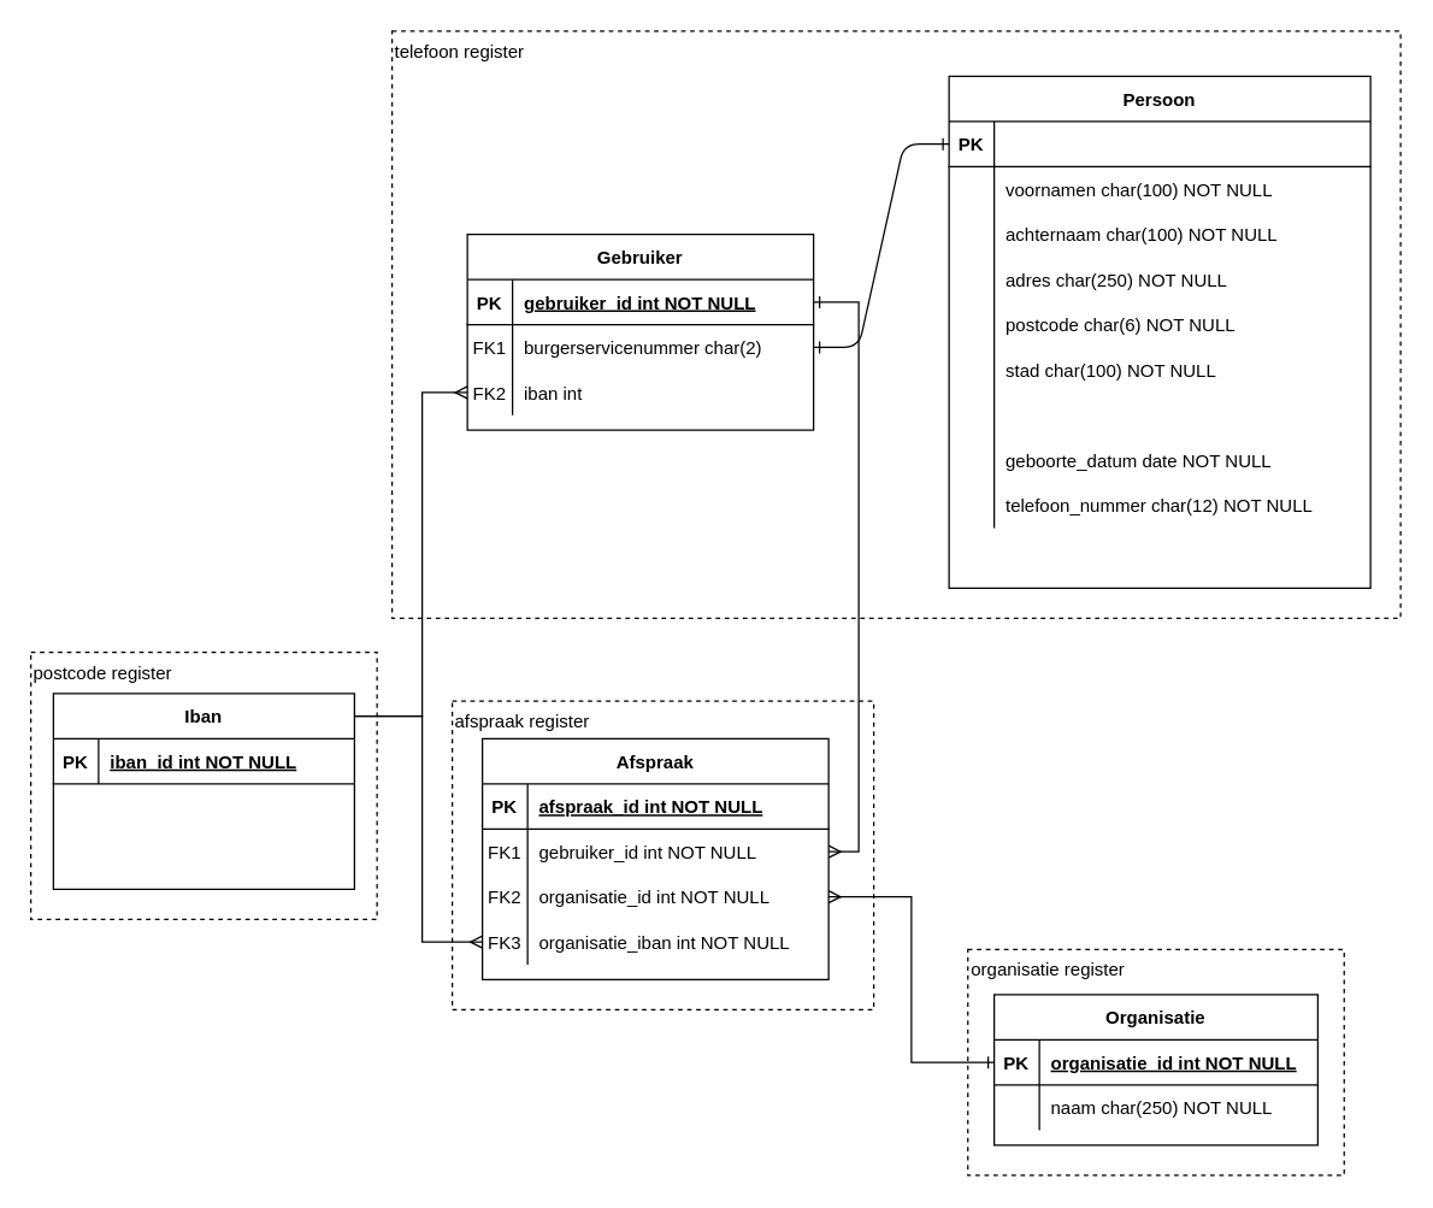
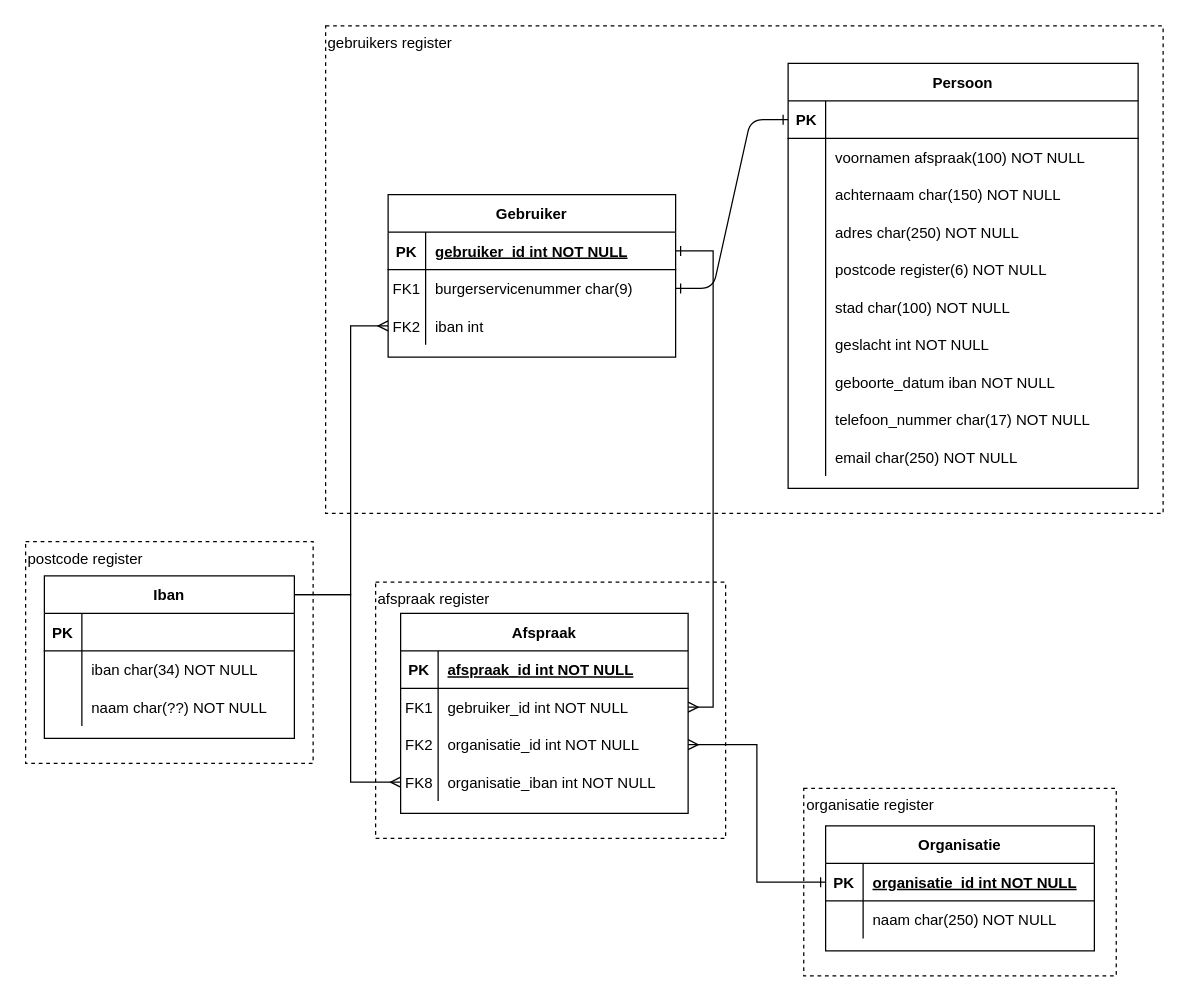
  <mxCell id="0" />
  <mxCell id="1" parent="0" />
  <mxCell id="2" value="afspraak register" style="rounded=0;whiteSpace=wrap;html=1;align=left;fillColor=none;verticalAlign=top;dashed=1;" vertex="1" parent="1"><mxGeometry x="300" y="465" width="280" height="205" as="geometry" /></mxCell>
  <mxCell id="3" value="organisatie register" style="rounded=0;whiteSpace=wrap;html=1;align=left;fillColor=none;verticalAlign=top;dashed=1;" vertex="1" parent="1"><mxGeometry x="642.5" y="630" width="250" height="150" as="geometry" /></mxCell>
- <mxCell id="4" value="telefoon register" style="rounded=0;whiteSpace=wrap;html=1;align=left;fillColor=none;verticalAlign=top;dashed=1;" vertex="1" parent="1"><mxGeometry x="260" y="20" width="670" height="390" as="geometry" /></mxCell>
+ <mxCell id="4" value="gebruikers register" style="rounded=0;whiteSpace=wrap;html=1;align=left;fillColor=none;verticalAlign=top;dashed=1;" vertex="1" parent="1"><mxGeometry x="260" y="20" width="670" height="390" as="geometry" /></mxCell>
  <mxCell id="5" value="" style="edgeStyle=entityRelationEdgeStyle;endArrow=ERone;startArrow=ERone;endFill=0;startFill=0;" parent="1" source="64" target="31" edge="1"><mxGeometry width="100" height="100" relative="1" as="geometry"><mxPoint x="460" y="1110" as="sourcePoint" /><mxPoint x="570" y="585" as="targetPoint" /></mxGeometry></mxCell>
  <mxCell id="6" style="edgeStyle=orthogonalEdgeStyle;rounded=0;orthogonalLoop=1;jettySize=auto;html=1;endArrow=ERone;endFill=0;startArrow=ERmany;startFill=0;" parent="1" source="67" target="71" edge="1"><mxGeometry relative="1" as="geometry"><Array as="points"><mxPoint x="280" y="260" /><mxPoint x="280" y="475" /></Array></mxGeometry></mxCell>
  <mxCell id="7" style="edgeStyle=orthogonalEdgeStyle;rounded=0;orthogonalLoop=1;jettySize=auto;html=1;startArrow=ERmany;startFill=0;endArrow=ERone;endFill=0;" parent="1" source="15" target="22" edge="1"><mxGeometry relative="1" as="geometry" /></mxCell>
  <mxCell id="8" value="Afspraak" style="shape=table;startSize=30;container=1;collapsible=1;childLayout=tableLayout;fixedRows=1;rowLines=0;fontStyle=1;align=center;resizeLast=1;" parent="1" vertex="1"><mxGeometry x="320" y="490" width="230" height="160" as="geometry" /></mxCell>
  <mxCell id="9" value="" style="shape=partialRectangle;collapsible=0;dropTarget=0;pointerEvents=0;fillColor=none;top=0;left=0;bottom=1;right=0;points=[[0,0.5],[1,0.5]];portConstraint=eastwest;" parent="8" vertex="1"><mxGeometry y="30" width="230" height="30" as="geometry" /></mxCell>
  <mxCell id="10" value="PK" style="shape=partialRectangle;connectable=0;fillColor=none;top=0;left=0;bottom=0;right=0;fontStyle=1;overflow=hidden;" parent="9" vertex="1"><mxGeometry width="30" height="30" as="geometry" /></mxCell>
  <mxCell id="11" value="afspraak_id int NOT NULL" style="shape=partialRectangle;connectable=0;fillColor=none;top=0;left=0;bottom=0;right=0;align=left;spacingLeft=6;fontStyle=5;overflow=hidden;" parent="9" vertex="1"><mxGeometry x="30" width="200" height="30" as="geometry" /></mxCell>
  <mxCell id="12" value="" style="shape=partialRectangle;collapsible=0;dropTarget=0;pointerEvents=0;fillColor=none;top=0;left=0;bottom=0;right=0;points=[[0,0.5],[1,0.5]];portConstraint=eastwest;" parent="8" vertex="1"><mxGeometry y="60" width="230" height="30" as="geometry" /></mxCell>
  <mxCell id="13" value="FK1" style="shape=partialRectangle;connectable=0;fillColor=none;top=0;left=0;bottom=0;right=0;editable=1;overflow=hidden;" parent="12" vertex="1"><mxGeometry width="30" height="30" as="geometry" /></mxCell>
  <mxCell id="14" value="gebruiker_id int NOT NULL" style="shape=partialRectangle;connectable=0;fillColor=none;top=0;left=0;bottom=0;right=0;align=left;spacingLeft=6;overflow=hidden;" parent="12" vertex="1"><mxGeometry x="30" width="200" height="30" as="geometry" /></mxCell>
  <mxCell id="15" value="" style="shape=partialRectangle;collapsible=0;dropTarget=0;pointerEvents=0;fillColor=none;top=0;left=0;bottom=0;right=0;points=[[0,0.5],[1,0.5]];portConstraint=eastwest;" parent="8" vertex="1"><mxGeometry y="90" width="230" height="30" as="geometry" /></mxCell>
  <mxCell id="16" value="FK2" style="shape=partialRectangle;connectable=0;fillColor=none;top=0;left=0;bottom=0;right=0;editable=1;overflow=hidden;" parent="15" vertex="1"><mxGeometry width="30" height="30" as="geometry" /></mxCell>
  <mxCell id="17" value="organisatie_id int NOT NULL" style="shape=partialRectangle;connectable=0;fillColor=none;top=0;left=0;bottom=0;right=0;align=left;spacingLeft=6;overflow=hidden;" parent="15" vertex="1"><mxGeometry x="30" width="200" height="30" as="geometry" /></mxCell>
  <mxCell id="18" value="" style="shape=partialRectangle;collapsible=0;dropTarget=0;pointerEvents=0;fillColor=none;top=0;left=0;bottom=0;right=0;points=[[0,0.5],[1,0.5]];portConstraint=eastwest;" parent="8" vertex="1"><mxGeometry y="120" width="230" height="30" as="geometry" /></mxCell>
- <mxCell id="19" value="FK3" style="shape=partialRectangle;connectable=0;fillColor=none;top=0;left=0;bottom=0;right=0;editable=1;overflow=hidden;" parent="18" vertex="1"><mxGeometry width="30" height="30" as="geometry" /></mxCell>
+ <mxCell id="19" value="FK8" style="shape=partialRectangle;connectable=0;fillColor=none;top=0;left=0;bottom=0;right=0;editable=1;overflow=hidden;" parent="18" vertex="1"><mxGeometry width="30" height="30" as="geometry" /></mxCell>
  <mxCell id="20" value="organisatie_iban int NOT NULL" style="shape=partialRectangle;connectable=0;fillColor=none;top=0;left=0;bottom=0;right=0;align=left;spacingLeft=6;overflow=hidden;" parent="18" vertex="1"><mxGeometry x="30" width="200" height="30" as="geometry" /></mxCell>
  <mxCell id="21" value="Organisatie" style="shape=table;startSize=30;container=1;collapsible=1;childLayout=tableLayout;fixedRows=1;rowLines=0;fontStyle=1;align=center;resizeLast=1;" parent="1" vertex="1"><mxGeometry x="660" y="660" width="215" height="100" as="geometry" /></mxCell>
  <mxCell id="22" value="" style="shape=partialRectangle;collapsible=0;dropTarget=0;pointerEvents=0;fillColor=none;top=0;left=0;bottom=1;right=0;points=[[0,0.5],[1,0.5]];portConstraint=eastwest;" parent="21" vertex="1"><mxGeometry y="30" width="215" height="30" as="geometry" /></mxCell>
  <mxCell id="23" value="PK" style="shape=partialRectangle;connectable=0;fillColor=none;top=0;left=0;bottom=0;right=0;fontStyle=1;overflow=hidden;" parent="22" vertex="1"><mxGeometry width="30" height="30" as="geometry" /></mxCell>
  <mxCell id="24" value="organisatie_id int NOT NULL" style="shape=partialRectangle;connectable=0;fillColor=none;top=0;left=0;bottom=0;right=0;align=left;spacingLeft=6;fontStyle=5;overflow=hidden;" parent="22" vertex="1"><mxGeometry x="30" width="185" height="30" as="geometry" /></mxCell>
  <mxCell id="25" value="" style="shape=partialRectangle;collapsible=0;dropTarget=0;pointerEvents=0;fillColor=none;top=0;left=0;bottom=0;right=0;points=[[0,0.5],[1,0.5]];portConstraint=eastwest;" parent="21" vertex="1"><mxGeometry y="60" width="215" height="30" as="geometry" /></mxCell>
  <mxCell id="26" value="" style="shape=partialRectangle;connectable=0;fillColor=none;top=0;left=0;bottom=0;right=0;editable=1;overflow=hidden;" parent="25" vertex="1"><mxGeometry width="30" height="30" as="geometry" /></mxCell>
  <mxCell id="27" value="naam char(250) NOT NULL" style="shape=partialRectangle;connectable=0;fillColor=none;top=0;left=0;bottom=0;right=0;align=left;spacingLeft=6;overflow=hidden;" parent="25" vertex="1"><mxGeometry x="30" width="185" height="30" as="geometry" /></mxCell>
  <mxCell id="28" style="edgeStyle=orthogonalEdgeStyle;rounded=0;orthogonalLoop=1;jettySize=auto;html=1;startArrow=ERmany;startFill=0;endArrow=ERone;endFill=0;" parent="1" source="18" target="71" edge="1"><mxGeometry relative="1" as="geometry"><Array as="points"><mxPoint x="280" y="625" /><mxPoint x="280" y="475" /></Array></mxGeometry></mxCell>
  <mxCell id="29" style="edgeStyle=orthogonalEdgeStyle;rounded=0;orthogonalLoop=1;jettySize=auto;html=1;startArrow=ERone;startFill=0;endArrow=ERmany;endFill=0;" parent="1" source="61" target="12" edge="1"><mxGeometry relative="1" as="geometry"><Array as="points"><mxPoint x="570" y="200" /><mxPoint x="570" y="565" /></Array></mxGeometry></mxCell>
  <mxCell id="30" value="Persoon" style="shape=table;startSize=30;container=1;collapsible=1;childLayout=tableLayout;fixedRows=1;rowLines=0;fontStyle=1;align=center;resizeLast=1;" parent="1" vertex="1"><mxGeometry x="630" y="50" width="280" height="340" as="geometry" /></mxCell>
  <mxCell id="31" value="" style="shape=partialRectangle;collapsible=0;dropTarget=0;pointerEvents=0;fillColor=none;points=[[0,0.5],[1,0.5]];portConstraint=eastwest;top=0;left=0;right=0;bottom=1;" parent="30" vertex="1"><mxGeometry y="30" width="280" height="30" as="geometry" /></mxCell>
  <mxCell id="32" value="PK" style="shape=partialRectangle;overflow=hidden;connectable=0;fillColor=none;top=0;left=0;bottom=0;right=0;fontStyle=1;" parent="31" vertex="1"><mxGeometry width="30" height="30" as="geometry" /></mxCell>
  <mxCell id="33" style="shape=partialRectangle;collapsible=0;dropTarget=0;pointerEvents=0;fillColor=none;points=[[0,0.5],[1,0.5]];portConstraint=eastwest;top=0;left=0;right=0;bottom=0;" parent="30" vertex="1"><mxGeometry y="60" width="280" height="30" as="geometry" /></mxCell>
  <mxCell id="34" style="shape=partialRectangle;overflow=hidden;connectable=0;fillColor=none;top=0;left=0;bottom=0;right=0;" parent="33" vertex="1"><mxGeometry width="30" height="30" as="geometry" /></mxCell>
- <mxCell id="35" value="voornamen char(100) NOT NULL" style="shape=partialRectangle;overflow=hidden;connectable=0;fillColor=none;top=0;left=0;bottom=0;right=0;align=left;spacingLeft=6;" parent="33" vertex="1"><mxGeometry x="30" width="250" height="30" as="geometry" /></mxCell>
+ <mxCell id="35" value="voornamen afspraak(100) NOT NULL" style="shape=partialRectangle;overflow=hidden;connectable=0;fillColor=none;top=0;left=0;bottom=0;right=0;align=left;spacingLeft=6;" parent="33" vertex="1"><mxGeometry x="30" width="250" height="30" as="geometry" /></mxCell>
  <mxCell id="36" style="shape=partialRectangle;collapsible=0;dropTarget=0;pointerEvents=0;fillColor=none;points=[[0,0.5],[1,0.5]];portConstraint=eastwest;top=0;left=0;right=0;bottom=0;" parent="30" vertex="1"><mxGeometry y="90" width="280" height="30" as="geometry" /></mxCell>
  <mxCell id="37" style="shape=partialRectangle;overflow=hidden;connectable=0;fillColor=none;top=0;left=0;bottom=0;right=0;" parent="36" vertex="1"><mxGeometry width="30" height="30" as="geometry" /></mxCell>
- <mxCell id="38" value="achternaam char(100) NOT NULL" style="shape=partialRectangle;overflow=hidden;connectable=0;fillColor=none;top=0;left=0;bottom=0;right=0;align=left;spacingLeft=6;" parent="36" vertex="1"><mxGeometry x="30" width="250" height="30" as="geometry" /></mxCell>
+ <mxCell id="38" value="achternaam char(150) NOT NULL" style="shape=partialRectangle;overflow=hidden;connectable=0;fillColor=none;top=0;left=0;bottom=0;right=0;align=left;spacingLeft=6;" parent="36" vertex="1"><mxGeometry x="30" width="250" height="30" as="geometry" /></mxCell>
  <mxCell id="39" style="shape=partialRectangle;collapsible=0;dropTarget=0;pointerEvents=0;fillColor=none;points=[[0,0.5],[1,0.5]];portConstraint=eastwest;top=0;left=0;right=0;bottom=0;" parent="30" vertex="1"><mxGeometry y="120" width="280" height="30" as="geometry" /></mxCell>
  <mxCell id="40" value="" style="shape=partialRectangle;overflow=hidden;connectable=0;fillColor=none;top=0;left=0;bottom=0;right=0;" parent="39" vertex="1"><mxGeometry width="30" height="30" as="geometry" /></mxCell>
  <mxCell id="41" value="adres char(250) NOT NULL" style="shape=partialRectangle;overflow=hidden;connectable=0;fillColor=none;top=0;left=0;bottom=0;right=0;align=left;spacingLeft=6;" parent="39" vertex="1"><mxGeometry x="30" width="250" height="30" as="geometry" /></mxCell>
  <mxCell id="42" style="shape=partialRectangle;collapsible=0;dropTarget=0;pointerEvents=0;fillColor=none;points=[[0,0.5],[1,0.5]];portConstraint=eastwest;top=0;left=0;right=0;bottom=0;" parent="30" vertex="1"><mxGeometry y="150" width="280" height="30" as="geometry" /></mxCell>
  <mxCell id="43" style="shape=partialRectangle;overflow=hidden;connectable=0;fillColor=none;top=0;left=0;bottom=0;right=0;" parent="42" vertex="1"><mxGeometry width="30" height="30" as="geometry" /></mxCell>
- <mxCell id="44" value="postcode char(6) NOT NULL" style="shape=partialRectangle;overflow=hidden;connectable=0;fillColor=none;top=0;left=0;bottom=0;right=0;align=left;spacingLeft=6;" parent="42" vertex="1"><mxGeometry x="30" width="250" height="30" as="geometry" /></mxCell>
+ <mxCell id="44" value="postcode register(6) NOT NULL" style="shape=partialRectangle;overflow=hidden;connectable=0;fillColor=none;top=0;left=0;bottom=0;right=0;align=left;spacingLeft=6;" parent="42" vertex="1"><mxGeometry x="30" width="250" height="30" as="geometry" /></mxCell>
  <mxCell id="45" style="shape=partialRectangle;collapsible=0;dropTarget=0;pointerEvents=0;fillColor=none;points=[[0,0.5],[1,0.5]];portConstraint=eastwest;top=0;left=0;right=0;bottom=0;" parent="30" vertex="1"><mxGeometry y="180" width="280" height="30" as="geometry" /></mxCell>
  <mxCell id="46" style="shape=partialRectangle;overflow=hidden;connectable=0;fillColor=none;top=0;left=0;bottom=0;right=0;" parent="45" vertex="1"><mxGeometry width="30" height="30" as="geometry" /></mxCell>
  <mxCell id="47" value="stad char(100) NOT NULL" style="shape=partialRectangle;overflow=hidden;connectable=0;fillColor=none;top=0;left=0;bottom=0;right=0;align=left;spacingLeft=6;" parent="45" vertex="1"><mxGeometry x="30" width="250" height="30" as="geometry" /></mxCell>
  <mxCell id="48" style="shape=partialRectangle;collapsible=0;dropTarget=0;pointerEvents=0;fillColor=none;points=[[0,0.5],[1,0.5]];portConstraint=eastwest;top=0;left=0;right=0;bottom=0;" parent="30" vertex="1"><mxGeometry y="210" width="280" height="30" as="geometry" /></mxCell>
  <mxCell id="49" style="shape=partialRectangle;overflow=hidden;connectable=0;fillColor=none;top=0;left=0;bottom=0;right=0;" parent="48" vertex="1"><mxGeometry width="30" height="30" as="geometry" /></mxCell>
+ <mxCell id="50" value="geslacht int NOT NULL" style="shape=partialRectangle;overflow=hidden;connectable=0;fillColor=none;top=0;left=0;bottom=0;right=0;align=left;spacingLeft=6;" parent="48" vertex="1"><mxGeometry x="30" width="250" height="30" as="geometry" /></mxCell>
  <mxCell id="51" style="shape=partialRectangle;collapsible=0;dropTarget=0;pointerEvents=0;fillColor=none;points=[[0,0.5],[1,0.5]];portConstraint=eastwest;top=0;left=0;right=0;bottom=0;" parent="30" vertex="1"><mxGeometry y="240" width="280" height="30" as="geometry" /></mxCell>
  <mxCell id="52" style="shape=partialRectangle;overflow=hidden;connectable=0;fillColor=none;top=0;left=0;bottom=0;right=0;" parent="51" vertex="1"><mxGeometry width="30" height="30" as="geometry" /></mxCell>
- <mxCell id="53" value="geboorte_datum date NOT NULL" style="shape=partialRectangle;overflow=hidden;connectable=0;fillColor=none;top=0;left=0;bottom=0;right=0;align=left;spacingLeft=6;" parent="51" vertex="1"><mxGeometry x="30" width="250" height="30" as="geometry" /></mxCell>
+ <mxCell id="53" value="geboorte_datum iban NOT NULL" style="shape=partialRectangle;overflow=hidden;connectable=0;fillColor=none;top=0;left=0;bottom=0;right=0;align=left;spacingLeft=6;" parent="51" vertex="1"><mxGeometry x="30" width="250" height="30" as="geometry" /></mxCell>
  <mxCell id="54" style="shape=partialRectangle;collapsible=0;dropTarget=0;pointerEvents=0;fillColor=none;points=[[0,0.5],[1,0.5]];portConstraint=eastwest;top=0;left=0;right=0;bottom=0;" parent="30" vertex="1"><mxGeometry y="270" width="280" height="30" as="geometry" /></mxCell>
  <mxCell id="55" style="shape=partialRectangle;overflow=hidden;connectable=0;fillColor=none;top=0;left=0;bottom=0;right=0;" parent="54" vertex="1"><mxGeometry width="30" height="30" as="geometry" /></mxCell>
- <mxCell id="56" value="telefoon_nummer char(12) NOT NULL" style="shape=partialRectangle;overflow=hidden;connectable=0;fillColor=none;top=0;left=0;bottom=0;right=0;align=left;spacingLeft=6;" parent="54" vertex="1"><mxGeometry x="30" width="250" height="30" as="geometry" /></mxCell>
+ <mxCell id="56" value="telefoon_nummer char(17) NOT NULL" style="shape=partialRectangle;overflow=hidden;connectable=0;fillColor=none;top=0;left=0;bottom=0;right=0;align=left;spacingLeft=6;" parent="54" vertex="1"><mxGeometry x="30" width="250" height="30" as="geometry" /></mxCell>
  <mxCell id="57" style="shape=partialRectangle;collapsible=0;dropTarget=0;pointerEvents=0;fillColor=none;points=[[0,0.5],[1,0.5]];portConstraint=eastwest;top=0;left=0;right=0;bottom=0;" parent="30" vertex="1"><mxGeometry y="300" width="280" height="30" as="geometry" /></mxCell>
  <mxCell id="58" style="shape=partialRectangle;overflow=hidden;connectable=0;fillColor=none;top=0;left=0;bottom=0;right=0;" parent="57" vertex="1"><mxGeometry width="30" height="30" as="geometry" /></mxCell>
+ <mxCell id="59" value="email char(250) NOT NULL" style="shape=partialRectangle;overflow=hidden;connectable=0;fillColor=none;top=0;left=0;bottom=0;right=0;align=left;spacingLeft=6;" parent="57" vertex="1"><mxGeometry x="30" width="250" height="30" as="geometry" /></mxCell>
  <mxCell id="60" value="Gebruiker" style="shape=table;startSize=30;container=1;collapsible=1;childLayout=tableLayout;fixedRows=1;rowLines=0;fontStyle=1;align=center;resizeLast=1;" parent="1" vertex="1"><mxGeometry x="310" y="155" width="230" height="130" as="geometry"><mxRectangle x="120" y="150" width="90" height="30" as="alternateBounds" /></mxGeometry></mxCell>
  <mxCell id="61" value="" style="shape=partialRectangle;collapsible=0;dropTarget=0;pointerEvents=0;fillColor=none;points=[[0,0.5],[1,0.5]];portConstraint=eastwest;top=0;left=0;right=0;bottom=1;" parent="60" vertex="1"><mxGeometry y="30" width="230" height="30" as="geometry" /></mxCell>
  <mxCell id="62" value="PK" style="shape=partialRectangle;overflow=hidden;connectable=0;fillColor=none;top=0;left=0;bottom=0;right=0;fontStyle=1;" parent="61" vertex="1"><mxGeometry width="30" height="30" as="geometry" /></mxCell>
  <mxCell id="63" value="gebruiker_id int NOT NULL " style="shape=partialRectangle;overflow=hidden;connectable=0;fillColor=none;top=0;left=0;bottom=0;right=0;align=left;spacingLeft=6;fontStyle=5;" parent="61" vertex="1"><mxGeometry x="30" width="200" height="30" as="geometry" /></mxCell>
  <mxCell id="64" value="" style="shape=partialRectangle;collapsible=0;dropTarget=0;pointerEvents=0;fillColor=none;points=[[0,0.5],[1,0.5]];portConstraint=eastwest;top=0;left=0;right=0;bottom=0;" parent="60" vertex="1"><mxGeometry y="60" width="230" height="30" as="geometry" /></mxCell>
  <mxCell id="65" value="FK1" style="shape=partialRectangle;overflow=hidden;connectable=0;fillColor=none;top=0;left=0;bottom=0;right=0;" parent="64" vertex="1"><mxGeometry width="30" height="30" as="geometry" /></mxCell>
- <mxCell id="66" value="burgerservicenummer char(2)" style="shape=partialRectangle;overflow=hidden;connectable=0;fillColor=none;top=0;left=0;bottom=0;right=0;align=left;spacingLeft=6;" parent="64" vertex="1"><mxGeometry x="30" width="200" height="30" as="geometry" /></mxCell>
+ <mxCell id="66" value="burgerservicenummer char(9)" style="shape=partialRectangle;overflow=hidden;connectable=0;fillColor=none;top=0;left=0;bottom=0;right=0;align=left;spacingLeft=6;" parent="64" vertex="1"><mxGeometry x="30" width="200" height="30" as="geometry" /></mxCell>
  <mxCell id="67" style="shape=partialRectangle;collapsible=0;dropTarget=0;pointerEvents=0;fillColor=none;points=[[0,0.5],[1,0.5]];portConstraint=eastwest;top=0;left=0;right=0;bottom=0;" parent="60" vertex="1"><mxGeometry y="90" width="230" height="30" as="geometry" /></mxCell>
  <mxCell id="68" value="FK2" style="shape=partialRectangle;overflow=hidden;connectable=0;fillColor=none;top=0;left=0;bottom=0;right=0;" parent="67" vertex="1"><mxGeometry width="30" height="30" as="geometry" /></mxCell>
  <mxCell id="69" value="iban int" style="shape=partialRectangle;overflow=hidden;connectable=0;fillColor=none;top=0;left=0;bottom=0;right=0;align=left;spacingLeft=6;" parent="67" vertex="1"><mxGeometry x="30" width="200" height="30" as="geometry" /></mxCell>
  <mxCell id="70" value="Iban" style="shape=table;startSize=30;container=1;collapsible=1;childLayout=tableLayout;fixedRows=1;rowLines=0;fontStyle=1;align=center;resizeLast=1;" parent="1" vertex="1"><mxGeometry x="35" y="460" width="200" height="130" as="geometry" /></mxCell>
  <mxCell id="71" value="" style="shape=partialRectangle;collapsible=0;dropTarget=0;pointerEvents=0;fillColor=none;top=0;left=0;bottom=1;right=0;points=[[0,0.5],[1,0.5]];portConstraint=eastwest;" parent="70" vertex="1"><mxGeometry y="30" width="200" height="30" as="geometry" /></mxCell>
  <mxCell id="72" value="PK" style="shape=partialRectangle;connectable=0;fillColor=none;top=0;left=0;bottom=0;right=0;fontStyle=1;overflow=hidden;" parent="71" vertex="1"><mxGeometry width="30" height="30" as="geometry" /></mxCell>
- <mxCell id="73" value="iban_id int NOT NULL" style="shape=partialRectangle;connectable=0;fillColor=none;top=0;left=0;bottom=0;right=0;align=left;spacingLeft=6;fontStyle=5;overflow=hidden;" parent="71" vertex="1"><mxGeometry x="30" width="170" height="30" as="geometry" /></mxCell>
  <mxCell id="74" value="" style="shape=partialRectangle;collapsible=0;dropTarget=0;pointerEvents=0;fillColor=none;top=0;left=0;bottom=0;right=0;points=[[0,0.5],[1,0.5]];portConstraint=eastwest;" parent="70" vertex="1"><mxGeometry y="60" width="200" height="30" as="geometry" /></mxCell>
  <mxCell id="75" value="" style="shape=partialRectangle;connectable=0;fillColor=none;top=0;left=0;bottom=0;right=0;editable=1;overflow=hidden;" parent="74" vertex="1"><mxGeometry width="30" height="30" as="geometry" /></mxCell>
+ <mxCell id="76" value="iban char(34) NOT NULL" style="shape=partialRectangle;connectable=0;fillColor=none;top=0;left=0;bottom=0;right=0;align=left;spacingLeft=6;overflow=hidden;" parent="74" vertex="1"><mxGeometry x="30" width="170" height="30" as="geometry" /></mxCell>
  <mxCell id="77" value="" style="shape=partialRectangle;collapsible=0;dropTarget=0;pointerEvents=0;fillColor=none;top=0;left=0;bottom=0;right=0;points=[[0,0.5],[1,0.5]];portConstraint=eastwest;" parent="70" vertex="1"><mxGeometry y="90" width="200" height="30" as="geometry" /></mxCell>
  <mxCell id="78" value="" style="shape=partialRectangle;connectable=0;fillColor=none;top=0;left=0;bottom=0;right=0;editable=1;overflow=hidden;" parent="77" vertex="1"><mxGeometry width="30" height="30" as="geometry" /></mxCell>
+ <mxCell id="79" value="naam char(??) NOT NULL" style="shape=partialRectangle;connectable=0;fillColor=none;top=0;left=0;bottom=0;right=0;align=left;spacingLeft=6;overflow=hidden;" parent="77" vertex="1"><mxGeometry x="30" width="170" height="30" as="geometry" /></mxCell>
  <mxCell id="80" value="postcode register" style="rounded=0;whiteSpace=wrap;html=1;align=left;fillColor=none;verticalAlign=top;dashed=1;" vertex="1" parent="1"><mxGeometry x="20" y="432.5" width="230" height="177.5" as="geometry" /></mxCell>
